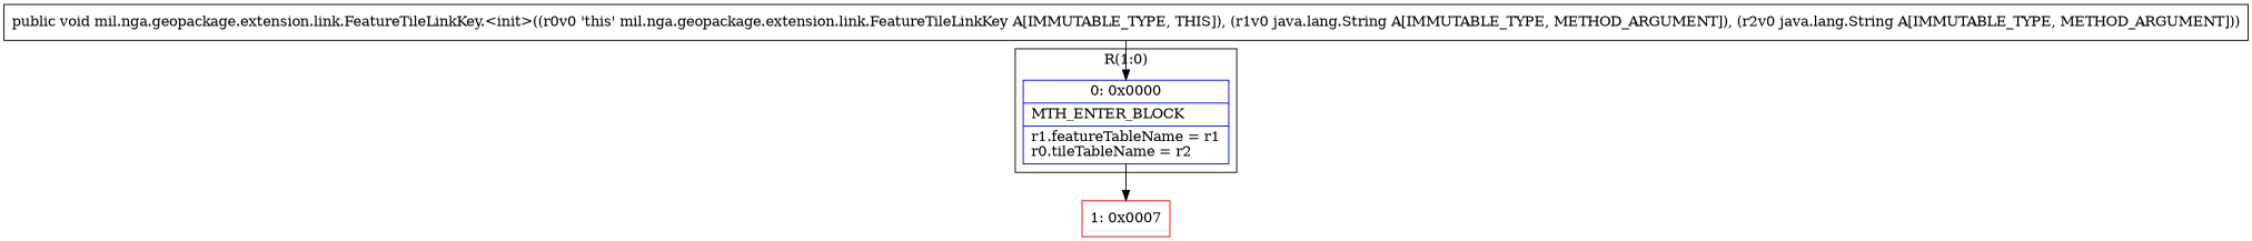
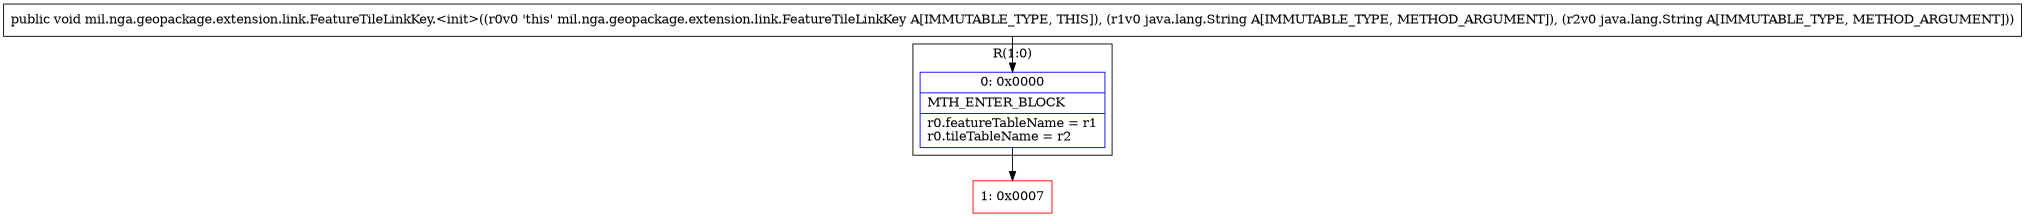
  digraph {
    node [shape=record]
-   n1 [color=blue label="{0\:\ 0x0000|MTH_ENTER_BLOCK\l|r1.featureTableName = r1\lr0.tileTableName = r2\l}"]
+   n1 [color=blue label="{0\:\ 0x0000|MTH_ENTER_BLOCK\l|r0.featureTableName = r1\lr0.tileTableName = r2\l}"]
    n2 [color=red label="{1\:\ 0x0007}"]
    n3 [label="{public void mil.nga.geopackage.extension.link.FeatureTileLinkKey.\<init\>((r0v0 'this' mil.nga.geopackage.extension.link.FeatureTileLinkKey A[IMMUTABLE_TYPE, THIS]), (r1v0 java.lang.String A[IMMUTABLE_TYPE, METHOD_ARGUMENT]), (r2v0 java.lang.String A[IMMUTABLE_TYPE, METHOD_ARGUMENT])) }"]
    subgraph cluster_1 {
      label="R(1:0)"
      n1
    }
    n1 -> n2
    n3 -> n1
  }
